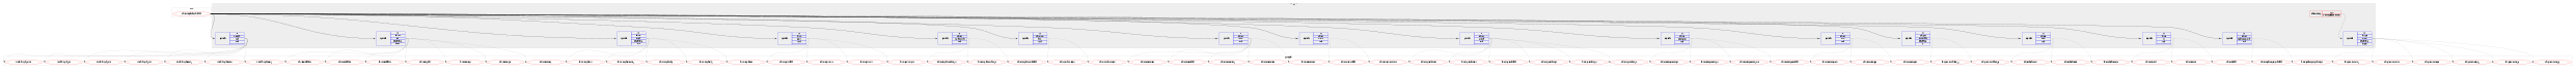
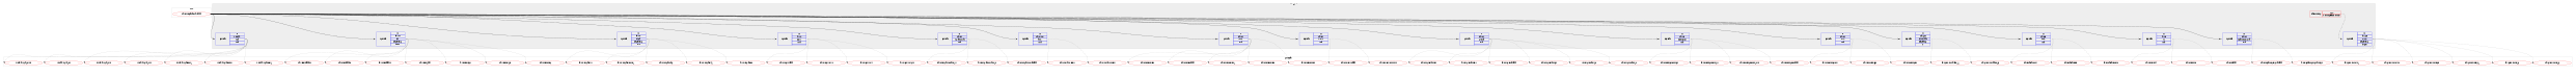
  digraph {
    compound=true
    concentrate=true
    fontname=Helvetica
    fontsize=10
    newrank=true
    rankdir=TB
    ranksep=1.5
    node [color=red fontname=Helvetica fontsize=10]
    edge [arrowhead=vee headport=w style=dotted tailport=e weight=100]
    n1 [label="dev-ros/rotate_recovery-9999" width=4]
    n2 [color=blue label=<<TABLE BORDER="0" CELLBORDER="1" CELLSPACING="0" CELLPADDING="4" WIDTH="220"><TR><TD ROWSPAN="6" CELLPADDING="30">pack_dep</TD></TR><TR><TD WIDTH="110">no</TD></TR><TR><TD>dev-python</TD></TR><TR><TD>empy</TD></TR><TR><TD>none</TD></TR><TR><TD></TD></TR></TABLE>> shape=none]
    n3 [color=blue label=<<TABLE BORDER="0" CELLBORDER="1" CELLSPACING="0" CELLPADDING="4" WIDTH="220"><TR><TD ROWSPAN="6" CELLPADDING="30">pack_dep</TD></TR><TR><TD WIDTH="110">no</TD></TR><TR><TD>dev-ros</TD></TR><TR><TD>cmake_modules</TD></TR><TR><TD>none</TD></TR><TR><TD></TD></TR></TABLE>> shape=none]
    n4 [color=blue label=<<TABLE BORDER="0" CELLBORDER="1" CELLSPACING="0" CELLPADDING="4" WIDTH="220"><TR><TD ROWSPAN="6" CELLPADDING="30">pack_dep</TD></TR><TR><TD WIDTH="110">no</TD></TR><TR><TD>dev-util</TD></TR><TR><TD>catkin</TD></TR><TR><TD>none</TD></TR><TR><TD></TD></TR></TABLE>> shape=none]
    n5 [color=blue label=<<TABLE BORDER="0" CELLBORDER="1" CELLSPACING="0" CELLPADDING="4" WIDTH="220"><TR><TD ROWSPAN="6" CELLPADDING="30">pack_dep</TD></TR><TR><TD WIDTH="110">no</TD></TR><TR><TD>dev-util</TD></TR><TR><TD>cmake</TD></TR><TR><TD>greaterequal</TD></TR><TR><TD>3.7.2</TD></TR></TABLE>> shape=none]
    n6 [color=blue label=<<TABLE BORDER="0" CELLBORDER="1" CELLSPACING="0" CELLPADDING="4" WIDTH="220"><TR><TD ROWSPAN="6" CELLPADDING="30">pack_dep</TD></TR><TR><TD WIDTH="110">no</TD></TR><TR><TD>dev-vcs</TD></TR><TR><TD>git</TD></TR><TR><TD>greaterequal</TD></TR><TR><TD>1.8.2.1</TD></TR></TABLE>> shape=none]
    n7 [color=blue label=<<TABLE BORDER="0" CELLBORDER="1" CELLSPACING="0" CELLPADDING="4" WIDTH="220"><TR><TD ROWSPAN="6" CELLPADDING="30">pack_dep</TD></TR><TR><TD WIDTH="110">no</TD></TR><TR><TD>sys-devel</TD></TR><TR><TD>make</TD></TR><TR><TD>none</TD></TR><TR><TD></TD></TR></TABLE>> shape=none]
    n8 [color=blue label=<<TABLE BORDER="0" CELLBORDER="1" CELLSPACING="0" CELLPADDING="4" WIDTH="220"><TR><TD ROWSPAN="6" CELLPADDING="30">pack_dep</TD></TR><TR><TD WIDTH="110">no</TD></TR><TR><TD>dev-ros</TD></TR><TR><TD>base_local_planner</TD></TR><TR><TD>none</TD></TR><TR><TD></TD></TR></TABLE>> shape=none]
    n9 [color=blue label=<<TABLE BORDER="0" CELLBORDER="1" CELLSPACING="0" CELLPADDING="4" WIDTH="220"><TR><TD ROWSPAN="6" CELLPADDING="30">pack_dep</TD></TR><TR><TD WIDTH="110">no</TD></TR><TR><TD>dev-lang</TD></TR><TR><TD>python</TD></TR><TR><TD>greaterequal</TD></TR><TR><TD>2.7.5-r2</TD></TR></TABLE>> shape=none]
    n10 [label=<<TABLE BORDER="0" CELLBORDER="1" CELLSPACING="0" CELLPADDING="4"><TR><TD ROWSPAN="3" CELLPADDING="10">use_conditional</TD></TR><TR><TD>boost</TD></TR><TR><TD>python_targets_python2_7</TD></TR></TABLE>> shape=none]
    n11 [color=blue label=<<TABLE BORDER="0" CELLBORDER="1" CELLSPACING="0" CELLPADDING="4" WIDTH="220"><TR><TD ROWSPAN="6" CELLPADDING="30">pack_dep</TD></TR><TR><TD WIDTH="110">no</TD></TR><TR><TD>dev-cpp</TD></TR><TR><TD>eigen</TD></TR><TR><TD>none</TD></TR><TR><TD></TD></TR></TABLE>> shape=none]
    n12 [color=blue label=<<TABLE BORDER="0" CELLBORDER="1" CELLSPACING="0" CELLPADDING="4" WIDTH="220"><TR><TD ROWSPAN="6" CELLPADDING="30">pack_dep</TD></TR><TR><TD WIDTH="110">no</TD></TR><TR><TD>dev-lang</TD></TR><TR><TD>python-exec</TD></TR><TR><TD>greaterequal</TD></TR><TR><TD>2</TD></TR></TABLE>> shape=none]
    n13 [color=blue label=<<TABLE BORDER="0" CELLBORDER="1" CELLSPACING="0" CELLPADDING="4" WIDTH="220"><TR><TD ROWSPAN="6" CELLPADDING="30">pack_dep</TD></TR><TR><TD WIDTH="110">no</TD></TR><TR><TD>dev-libs</TD></TR><TR><TD>boost</TD></TR><TR><TD>none</TD></TR><TR><TD></TD></TR></TABLE>> shape=none]
    n14 [color=blue label=<<TABLE BORDER="0" CELLBORDER="1" CELLSPACING="0" CELLPADDING="4" WIDTH="220"><TR><TD ROWSPAN="6" CELLPADDING="30">pack_dep</TD></TR><TR><TD WIDTH="110">no</TD></TR><TR><TD>dev-ros</TD></TR><TR><TD>costmap_2d</TD></TR><TR><TD>none</TD></TR><TR><TD></TD></TR></TABLE>> shape=none]
    n15 [color=blue label=<<TABLE BORDER="0" CELLBORDER="1" CELLSPACING="0" CELLPADDING="4" WIDTH="220"><TR><TD ROWSPAN="6" CELLPADDING="30">pack_dep</TD></TR><TR><TD WIDTH="110">no</TD></TR><TR><TD>dev-ros</TD></TR><TR><TD>nav_core</TD></TR><TR><TD>none</TD></TR><TR><TD></TD></TR></TABLE>> shape=none]
    n16 [color=blue label=<<TABLE BORDER="0" CELLBORDER="1" CELLSPACING="0" CELLPADDING="4" WIDTH="220"><TR><TD ROWSPAN="6" CELLPADDING="30">pack_dep</TD></TR><TR><TD WIDTH="110">no</TD></TR><TR><TD>dev-ros</TD></TR><TR><TD>pluginlib</TD></TR><TR><TD>none</TD></TR><TR><TD></TD></TR></TABLE>> shape=none]
    n17 [color=blue label=<<TABLE BORDER="0" CELLBORDER="1" CELLSPACING="0" CELLPADDING="4" WIDTH="220"><TR><TD ROWSPAN="6" CELLPADDING="30">pack_dep</TD></TR><TR><TD WIDTH="110">no</TD></TR><TR><TD>dev-ros</TD></TR><TR><TD>roscpp</TD></TR><TR><TD>none</TD></TR><TR><TD></TD></TR></TABLE>> shape=none]
    n18 [color=blue label=<<TABLE BORDER="0" CELLBORDER="1" CELLSPACING="0" CELLPADDING="4" WIDTH="220"><TR><TD ROWSPAN="6" CELLPADDING="30">pack_dep</TD></TR><TR><TD WIDTH="110">no</TD></TR><TR><TD>dev-ros</TD></TR><TR><TD>tf</TD></TR><TR><TD>none</TD></TR><TR><TD></TD></TR></TABLE>> shape=none]
    n19 [label="dev-python/empy-3.3-r1" width=4]
    n20 [label="dev-python/empy-3.3.2" width=4]
    n21 [label="dev-ros/cmake_modules-0.4.0" width=4]
    n22 [label="dev-ros/cmake_modules-0.4.1" width=4]
    n23 [label="dev-ros/cmake_modules-9999" width=4]
    n24 [label="dev-util/catkin-0.7.6-r1" width=4]
    n25 [label="dev-util/catkin-0.7.7" width=4]
    n26 [label="dev-util/catkin-0.7.8" width=4]
    n27 [label="dev-util/catkin-9999" width=4]
    n28 [label="dev-util/cmake-3.10.0_rc4" width=4]
    n29 [label="dev-util/cmake-3.7.2" width=4]
    n30 [label="dev-util/cmake-3.8.2" width=4]
    n31 [label="dev-util/cmake-3.9.4" width=4]
    n32 [label="dev-util/cmake-3.9.5" width=4]
    n33 [label="dev-vcs/git-2.13.6" width=4]
    n34 [label="dev-vcs/git-2.14.3" width=4]
    n35 [label="dev-vcs/git-2.15.0" width=4]
    n36 [label="dev-vcs/git-4999" width=4]
    n37 [label="dev-vcs/git-9999-r1" width=4]
    n38 [label="dev-vcs/git-9999-r2" width=4]
    n39 [label="dev-vcs/git-9999-r3" width=4]
    n40 [label="sys-devel/make-3.80-r4" width=4]
    n41 [label="sys-devel/make-3.81-r2" width=4]
    n42 [label="sys-devel/make-3.82-r4" width=4]
    n43 [label="sys-devel/make-4.0-r1" width=4]
    n44 [label="sys-devel/make-4.1-r1" width=4]
    n45 [label="sys-devel/make-4.2.1" width=4]
    n46 [label="sys-devel/make-4.2.1-r1" width=4]
    n47 [label="dev-lang/python-2.7.12" width=4]
    n48 [label="dev-lang/python-2.7.14" width=4]
    n49 [label="dev-lang/python-3.4.5" width=4]
    n50 [label="dev-lang/python-3.4.6" width=4]
    n51 [label="dev-lang/python-3.5.4" width=4]
    n52 [label="dev-lang/python-3.6.3" width=4]
    n53 [label="dev-cpp/eigen-2.0.17" width=4]
    n54 [label="dev-cpp/eigen-3.2.8-r2" width=4]
    n55 [label="dev-cpp/eigen-3.3.3" width=4]
    n56 [label="dev-lang/python-exec-2.4.4" width=4]
    n57 [label="dev-lang/python-exec-2.4.5" width=4]
    n58 [label="dev-libs/boost-1.62.0-r1" width=4]
    n59 [label="dev-libs/boost-1.63.0" width=4]
    n60 [label="dev-libs/boost-1.65.0" width=4]
    n61 [label="dev-ros/base_local_planner-1.15.1" width=4]
    n62 [label="dev-ros/base_local_planner-9999" width=4]
    n63 [label="dev-ros/costmap_2d-1.14.0-r1" width=4]
    n64 [label="dev-ros/costmap_2d-1.14.2" width=4]
    n65 [label="dev-ros/costmap_2d-1.15.1" width=4]
    n66 [label="dev-ros/costmap_2d-9999" width=4]
    n67 [label="dev-ros/tf-1.11.8" width=4]
    n68 [label="dev-ros/tf-1.11.9" width=4]
    n69 [label="dev-ros/tf-9999" width=4]
    n70 [label="dev-ros/nav_core-1.13.0" width=4]
    n71 [label="dev-ros/nav_core-1.13.1" width=4]
    n72 [label="dev-ros/nav_core-1.14.0" width=4]
-   n73 [label="dev-ros/nav_core-1.14.2" width=4]
+   n73 [label="sys-ros/nav_core-1.14.2" width=4]
    n74 [label="dev-ros/nav_core-1.15.1" width=4]
    n75 [label="dev-ros/nav_core-9999" width=4]
    n76 [label="dev-ros/pluginlib-1.11.1-r1" width=4]
    n77 [label="dev-ros/pluginlib-9999" width=4]
    n78 [label="dev-ros/roscpp-1.13.0" width=4]
    n79 [label="dev-ros/roscpp-1.13.1" width=4]
    n80 [label="dev-ros/roscpp-1.13.2" width=4]
    n81 [label="dev-ros/roscpp-1.13.4" width=4]
    n82 [label="dev-ros/roscpp-9999" width=4]
    subgraph cluster_1 {
      color=gray
      label=<<i>ebuild</i>>
      rank=same
      n1
    }
    subgraph cluster_2 {
      color=gray
      label=<<i>dependencies</i>>
      subgraph cluster_3 {
        color=gray
        fillcolor="#eeeeee"
        label=<<i>compile</i>>
        style=filled
        subgraph sub_4 {
          color=gray
          fillcolor="#eeeeee"
          label=<<i>compile</i>>
          style=filled
          n2
        }
        subgraph sub_5 {
          color=gray
          fillcolor="#eeeeee"
          label=<<i>compile</i>>
          style=filled
          n3
        }
        subgraph sub_6 {
          color=gray
          fillcolor="#eeeeee"
          label=<<i>compile</i>>
          style=filled
          n4
        }
        subgraph sub_7 {
          color=gray
          fillcolor="#eeeeee"
          label=<<i>compile</i>>
          style=filled
          n5
        }
        subgraph sub_8 {
          color=gray
          fillcolor="#eeeeee"
          label=<<i>compile</i>>
          style=filled
          n6
        }
        subgraph sub_9 {
          color=gray
          fillcolor="#eeeeee"
          label=<<i>compile</i>>
          style=filled
          n7
        }
      }
      subgraph cluster_10 {
        color=gray
        fillcolor="#eeeeee"
        label=<<i>compile and run</i>>
        style=filled
        subgraph sub_11 {
          color=gray
          fillcolor="#eeeeee"
          label=<<i>compile and run</i>>
          style=filled
          n8
        }
        subgraph sub_12 {
          color=gray
          fillcolor="#eeeeee"
          label=<<i>compile and run</i>>
          style=filled
          n10
          subgraph sub_13 {
            color=gray
            fillcolor="#eeeeee"
            label=<<i>compile and run</i>>
            style=filled
            n9
          }
        }
        subgraph sub_14 {
          color=gray
          fillcolor="#eeeeee"
          label=<<i>compile and run</i>>
          style=filled
          n11
        }
        subgraph sub_15 {
          color=gray
          fillcolor="#eeeeee"
          label=<<i>compile and run</i>>
          style=filled
          n12
        }
        subgraph sub_16 {
          color=gray
          fillcolor="#eeeeee"
          label=<<i>compile and run</i>>
          style=filled
          n13
        }
        subgraph sub_17 {
          color=gray
          fillcolor="#eeeeee"
          label=<<i>compile and run</i>>
          style=filled
          n14
        }
        subgraph sub_18 {
          color=gray
          fillcolor="#eeeeee"
          label=<<i>compile and run</i>>
          style=filled
          n15
        }
        subgraph sub_19 {
          color=gray
          fillcolor="#eeeeee"
          label=<<i>compile and run</i>>
          style=filled
          n16
        }
        subgraph sub_20 {
          color=gray
          fillcolor="#eeeeee"
          label=<<i>compile and run</i>>
          style=filled
          n17
        }
        subgraph sub_21 {
          color=gray
          fillcolor="#eeeeee"
          label=<<i>compile and run</i>>
          style=filled
          n18
        }
      }
      subgraph cluster_22 {
        color=gray
        fillcolor="#eeeeee"
        label=<<i>run</i>>
        style=filled
      }
    }
    subgraph cluster_23 {
      color=gray
      label=<<i>candidates</i>>
      rank=same
      subgraph sub_24 {
        color=black
        label=<<i>candidates</i>>
        nodesep=1
        rank=same
        n19
        n20
      }
      subgraph sub_25 {
        color=black
        label=<<i>candidates</i>>
        nodesep=1
        rank=same
        n21
        n22
        n23
      }
      subgraph sub_26 {
        color=black
        label=<<i>candidates</i>>
        nodesep=1
        rank=same
        n24
        n25
        n26
        n27
      }
      subgraph sub_27 {
        color=black
        label=<<i>candidates</i>>
        nodesep=1
        rank=same
        n28
        n29
        n30
        n31
        n32
      }
      subgraph sub_28 {
        color=black
        label=<<i>candidates</i>>
        nodesep=1
        rank=same
        n33
        n34
        n35
        n36
        n37
        n38
        n39
      }
      subgraph sub_29 {
        color=black
        label=<<i>candidates</i>>
        nodesep=1
        rank=same
        n40
        n41
        n42
        n43
        n44
        n45
        n46
      }
      subgraph sub_30 {
        color=black
        label=<<i>candidates</i>>
        nodesep=1
        rank=same
        n47
        n48
        n49
        n50
        n51
        n52
      }
      subgraph sub_31 {
        color=black
        label=<<i>candidates</i>>
        nodesep=1
        rank=same
        n53
        n54
        n55
      }
      subgraph sub_32 {
        color=black
        label=<<i>candidates</i>>
        nodesep=1
        rank=same
        n56
        n57
      }
      subgraph sub_33 {
        color=black
        label=<<i>candidates</i>>
        nodesep=1
        rank=same
        n58
        n59
        n60
      }
      subgraph sub_34 {
        color=black
        label=<<i>candidates</i>>
        nodesep=1
        rank=same
        n61
        n62
      }
      subgraph sub_35 {
        color=black
        label=<<i>candidates</i>>
        nodesep=1
        rank=same
        n63
        n64
        n65
        n66
      }
      subgraph sub_36 {
        color=black
        label=<<i>candidates</i>>
        nodesep=1
        rank=same
        n67
        n68
        n69
      }
      subgraph sub_37 {
        color=black
        label=<<i>candidates</i>>
        nodesep=1
        rank=same
        n70
        n71
        n72
        n73
        n74
        n75
      }
      subgraph sub_38 {
        color=black
        label=<<i>candidates</i>>
        nodesep=1
        rank=same
        n76
        n77
      }
      subgraph sub_39 {
        color=black
        label=<<i>candidates</i>>
        nodesep=1
        rank=same
        n78
        n79
        n80
        n81
        n82
      }
    }
    n1 -> n2 [style=solid weight=20]
    n1 -> n3 [style=solid weight=20]
    n1 -> n4 [style=solid weight=20]
    n1 -> n5 [style=solid weight=20]
    n1 -> n6 [style=solid weight=20]
    n1 -> n7 [style=solid weight=20]
    n1 -> n8 [arrowhead=odotvee style=solid weight=20]
    n1 -> n11 [arrowhead=odotvee style=solid weight=20]
    n1 -> n12 [arrowhead=odotvee style=solid weight=20]
    n1 -> n13 [arrowhead=odotvee style=solid weight=20]
    n1 -> n14 [arrowhead=odotvee style=solid weight=20]
    n1 -> n15 [arrowhead=odotvee style=solid weight=20]
    n1 -> n16 [arrowhead=odotvee style=solid weight=20]
    n1 -> n17 [arrowhead=odotvee style=solid weight=20]
    n1 -> n18 [arrowhead=odotvee style=solid weight=20]
    n2 -> n19
    n2 -> n20
    n3 -> n21
    n3 -> n22
    n3 -> n23
    n4 -> n24
    n4 -> n25
    n4 -> n26
    n4 -> n27
    n5 -> n28
    n5 -> n29
    n5 -> n30
    n5 -> n31
    n5 -> n32
    n6 -> n33
    n6 -> n34
    n6 -> n35
    n6 -> n36
    n6 -> n37
    n6 -> n38
    n6 -> n39
    n7 -> n40
    n7 -> n41
    n7 -> n42
    n7 -> n43
    n7 -> n44
    n7 -> n45
    n7 -> n46
    n8 -> n61
    n8 -> n62
    n9 -> n47
    n9 -> n48
    n9 -> n49
    n9 -> n50
    n9 -> n51
    n9 -> n52
    n10 -> n9 [style=dashed weight=20]
    n11 -> n53
    n11 -> n54
    n11 -> n55
    n12 -> n56
    n12 -> n57
    n13 -> n58
    n13 -> n59
    n13 -> n60
    n14 -> n63
    n14 -> n64
    n14 -> n65
    n14 -> n66
    n15 -> n70
    n15 -> n71
    n15 -> n72
    n15 -> n73
    n15 -> n74
    n15 -> n75
    n16 -> n76
    n16 -> n77
    n17 -> n78
    n17 -> n79
    n17 -> n80
    n17 -> n81
    n17 -> n82
    n18 -> n67
    n18 -> n68
    n18 -> n69
  }
